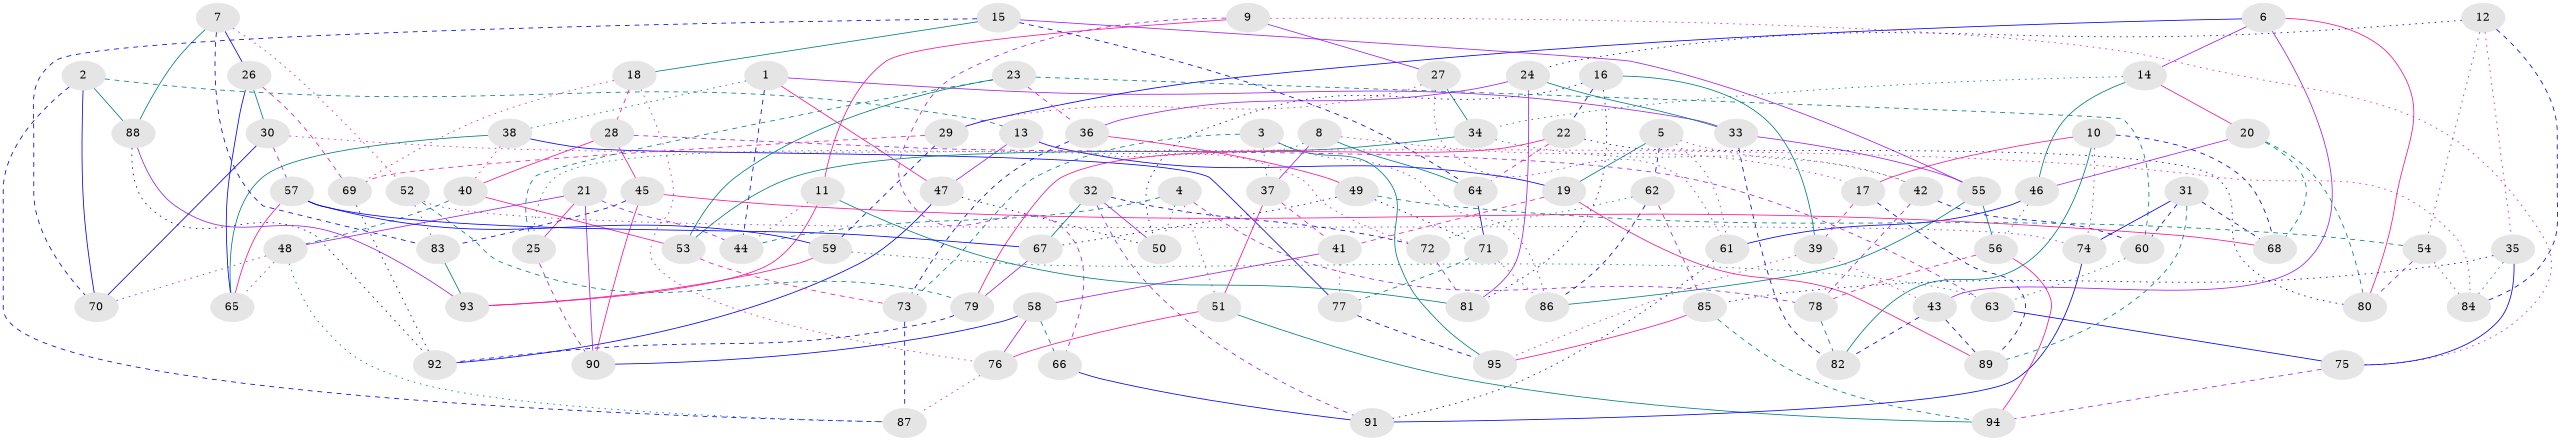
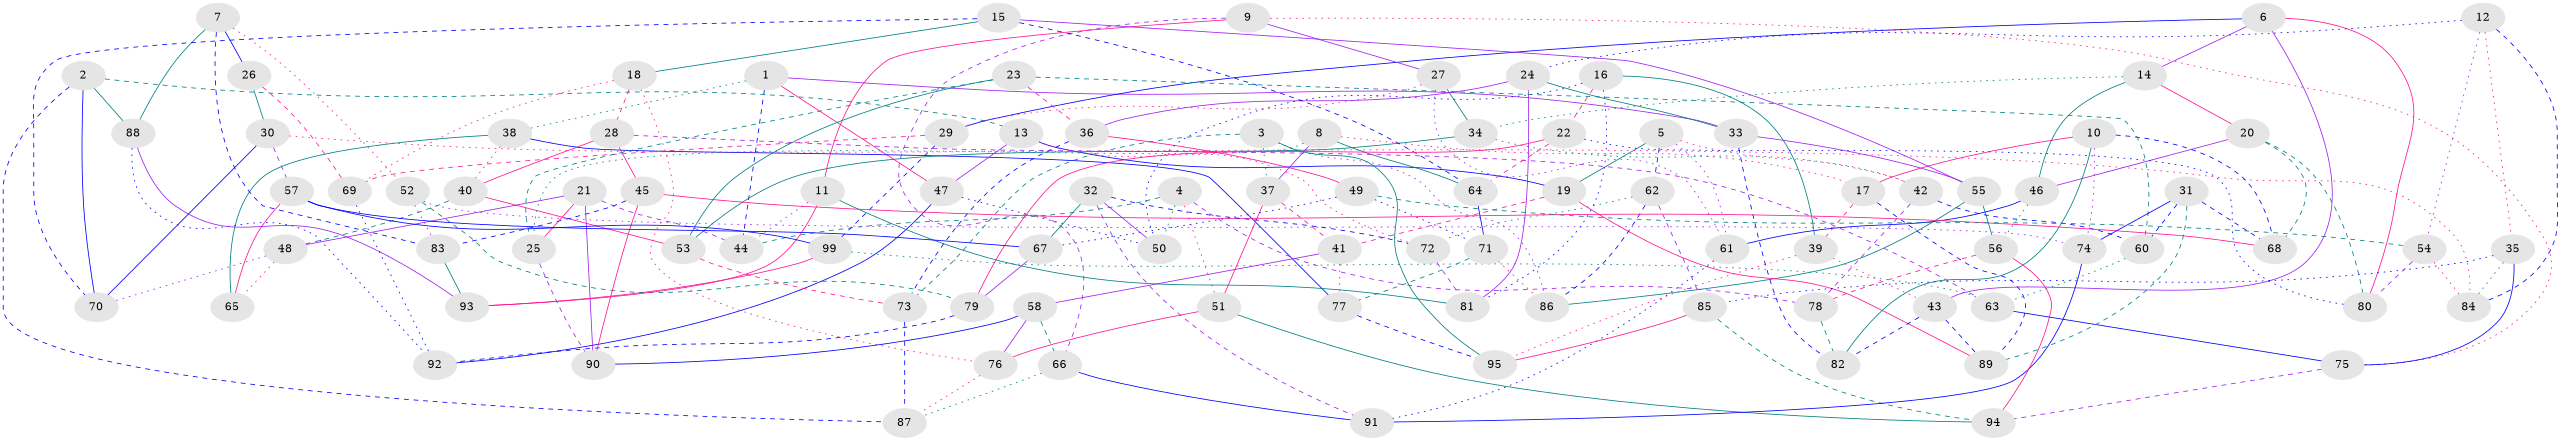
  graph {
    node [color=gray90 style=filled]
    edge [color=blue style=solid]
    1
    33
    38
    44
    47
    82
    55
    65
    40
    77
    50
    92
    2
    13
    70
    87
    88
    19
    72
    93
    3
    37
    73
    86
    95
    51
    41
    4
    78
    76
    94
    5
    42
    61
    62
    89
    60
    91
    85
    6
    14
    29
    43
    80
    20
    34
    46
    69
-   59
+   59 [label=99]
    7
    26
    52
    83
    30
    74
    79
    8
    17
    25
    64
    39
    90
    71
    9
    11
    27
    66
    75
    81
    10
    68
    12
    24
    35
    54
    84
    36
    53
    56
    15
    18
    28
    16
    22
    45
    63
    58
    21
    48
    23
    49
    57
    67
    31
    32
    1 -- 33 [color=purple]
    1 -- 38 [color=teal style=dotted]
    1 -- 44 [style=dashed]
    1 -- 47 [color=deeppink]
    33 -- 82 [style=dashed]
    33 -- 55 [color=purple]
    38 -- 65 [color=teal]
    38 -- 40 [color=deeppink style=dotted]
    38 -- 77
    47 -- 50 [style=dotted]
    47 -- 92
    55 -- 86 [color=teal]
    55 -- 56 [color=teal]
    40 -- 53 [color=deeppink]
    40 -- 48 [color=teal style=dashed]
    77 -- 95 [style=dashed]
    2 -- 13 [color=teal style=dashed]
    2 -- 70
    2 -- 87 [style=dashed]
    2 -- 88 [color=teal]
    13 -- 47 [color=purple]
    13 -- 19
    13 -- 72 [color=deeppink style=dotted]
    88 -- 92 [style=dotted]
    88 -- 93 [color=purple]
    19 -- 41 [color=deeppink style=dashed]
    19 -- 89 [color=deeppink]
    72 -- 81 [color=purple style=dashed]
    3 -- 37 [color=teal style=dotted]
    3 -- 73 [color=teal style=dashed]
    3 -- 86 [color=purple style=dotted]
    3 -- 95 [color=teal]
    37 -- 51 [color=deeppink]
    37 -- 41 [color=deeppink style=dashed]
    73 -- 87 [style=dashed]
    51 -- 76 [color=deeppink]
    51 -- 94 [color=teal]
    41 -- 77 [color=purple style=dotted]
    41 -- 58 [color=purple]
    4 -- 44 [color=teal style=dashed]
    4 -- 50 [color=teal style=dotted]
    4 -- 51 [color=deeppink style=dotted]
    4 -- 78 [color=purple style=dashed]
    78 -- 82 [color=teal style=dashed]
    76 -- 87 [color=deeppink style=dotted]
    5 -- 19 [color=teal]
    5 -- 42 [color=deeppink style=dotted]
    5 -- 61 [color=purple style=dotted]
    5 -- 62 [style=dashed]
    42 -- 78 [color=purple style=dashed]
    42 -- 60 [style=dashed]
    61 -- 91 [style=dotted]
    62 -- 72 [color=teal style=dotted]
    62 -- 86 [style=dashed]
    62 -- 85 [color=purple style=dashed]
    60 -- 63 [color=teal style=dotted]
    85 -- 95 [color=deeppink]
    85 -- 94 [color=teal style=dashed]
    6 -- 14 [color=purple]
    6 -- 29
    6 -- 43 [color=purple]
    6 -- 80 [color=deeppink]
    14 -- 20 [color=deeppink]
    14 -- 34 [color=teal style=dotted]
    14 -- 46 [color=teal]
    29 -- 69 [color=deeppink style=dashed]
    29 -- 59 [style=dashed]
    43 -- 82 [style=dashed]
    43 -- 89 [style=dashed]
    20 -- 80 [color=teal style=dashed]
    20 -- 46 [color=purple]
    20 -- 68 [color=teal style=dashed]
    34 -- 42 [color=teal style=dotted]
    34 -- 53 [color=teal]
    46 -- 61
    46 -- 56 [color=teal style=dotted]
    69 -- 92 [style=dotted]
    59 -- 93 [color=deeppink]
    59 -- 63 [color=teal style=dotted]
    7 -- 88 [color=teal]
    7 -- 26
    7 -- 52 [color=deeppink style=dotted]
    7 -- 83 [style=dashed]
-   26 -- 65
    26 -- 69 [color=deeppink style=dashed]
    26 -- 30 [color=teal]
    52 -- 83 [color=purple style=dotted]
    52 -- 74 [color=purple style=dotted]
    52 -- 79 [color=teal style=dashed]
    83 -- 93 [color=teal]
    30 -- 70
    30 -- 84 [color=deeppink style=dotted]
    30 -- 57 [color=purple style=dashed]
    74 -- 91
    79 -- 92 [style=dashed]
    8 -- 37 [color=purple]
    8 -- 17 [color=deeppink style=dotted]
    8 -- 25 [color=teal style=dotted]
    8 -- 64 [color=teal]
    17 -- 89 [style=dashed]
    17 -- 39 [color=deeppink style=dashed]
    25 -- 90 [color=purple style=dashed]
    64 -- 71
    39 -- 95 [color=deeppink style=dotted]
    39 -- 43 [color=deeppink style=dotted]
    71 -- 77 [color=teal style=dashed]
    71 -- 86 [color=deeppink style=dotted]
    9 -- 11 [color=deeppink]
    9 -- 27 [color=purple]
    9 -- 66 [color=purple style=dashed]
    9 -- 75 [color=deeppink style=dotted]
    11 -- 44 [color=purple style=dotted]
    11 -- 93 [color=deeppink]
    11 -- 81 [color=teal]
    27 -- 61 [color=purple style=dotted]
    27 -- 29 [color=deeppink style=dotted]
    27 -- 34 [color=teal]
-   48 -- 87 [color=teal style=dotted]
+   66 -- 87 [color=teal style=dotted]
    66 -- 91
    75 -- 94 [color=purple style=dashed]
    10 -- 82 [color=teal]
    10 -- 74 [color=purple style=dotted]
    10 -- 17 [color=deeppink]
    10 -- 68 [style=dashed]
    12 -- 24 [style=dotted]
    12 -- 35 [color=deeppink style=dotted]
    12 -- 54 [color=purple style=dotted]
    12 -- 84 [style=dashed]
    24 -- 33 [color=teal]
    24 -- 81 [color=purple]
    24 -- 36 [color=purple]
    35 -- 85 [style=dotted]
    35 -- 75
    35 -- 84 [color=teal style=dotted]
    54 -- 80 [color=purple style=dashed]
    54 -- 84 [color=deeppink style=dotted]
    36 -- 73 [style=dashed]
    36 -- 49 [color=deeppink]
    53 -- 73 [color=deeppink style=dashed]
    56 -- 78 [color=deeppink style=dashed]
    56 -- 94 [color=deeppink]
    15 -- 55 [color=purple]
    15 -- 70 [style=dashed]
    15 -- 64 [style=dashed]
    15 -- 18 [color=teal]
    18 -- 76 [color=deeppink style=dotted]
    18 -- 69 [color=deeppink style=dotted]
    18 -- 28 [color=deeppink style=dashed]
    28 -- 40 [color=deeppink]
    28 -- 45 [color=deeppink]
    28 -- 63 [color=purple style=dashed]
    16 -- 50 [style=dotted]
    16 -- 39 [color=teal]
    16 -- 81 [style=dotted]
-   16 -- 22 [style=dashed]
+   16 -- 22 [color=deeppink style=dashed]
    22 -- 80 [style=dotted]
    22 -- 79 [color=deeppink]
    22 -- 64 [color=deeppink style=dashed]
    45 -- 83 [style=dashed]
    45 -- 90 [color=deeppink]
    45 -- 68 [color=deeppink]
    63 -- 75
    58 -- 76 [color=purple]
    58 -- 90
    58 -- 66 [color=teal style=dashed]
    21 -- 44 [color=purple style=dashed]
    21 -- 25 [color=deeppink]
    21 -- 90 [color=purple]
    21 -- 48 [color=purple]
    48 -- 65 [color=deeppink style=dotted]
    48 -- 70 [color=purple style=dotted]
    23 -- 60 [color=teal style=dashed]
    23 -- 25 [color=teal style=dashed]
    23 -- 36 [color=deeppink style=dashed]
    23 -- 53 [color=teal]
    49 -- 71 [style=dotted]
    49 -- 54 [color=teal style=dashed]
    49 -- 67 [style=dotted]
    57 -- 65 [color=deeppink]
    57 -- 59
    57 -- 67
    67 -- 79 [color=purple]
    31 -- 89 [color=teal style=dashed]
    31 -- 60 [style=dashed]
    31 -- 74
    31 -- 68 [style=dashed]
    32 -- 50 [color=purple]
    32 -- 72 [style=dashed]
    32 -- 91 [color=purple style=dashed]
    32 -- 67 [color=teal]
  }
